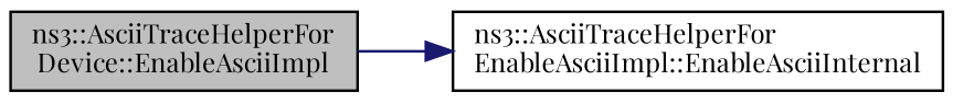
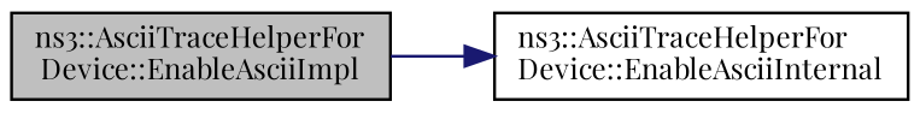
  digraph {
    rankdir=LR
    fontname="Playfair Display"
    node [color=black fontname="Playfair Display" fontsize=10 shape=record style=filled]
    n1 [fillcolor=grey75 fontcolor=black height=0.2 label="ns3::AsciiTraceHelperFor\lDevice::EnableAsciiImpl" width=0.4]
-   n2 [fillcolor=white height=0.2 label="ns3::AsciiTraceHelperFor\lEnableAsciiImpl::EnableAsciiInternal" width=0.4]
+   n2 [fillcolor=white height=0.2 label="ns3::AsciiTraceHelperFor\lDevice::EnableAsciiInternal" width=0.4]
    n1 -> n2 [color=midnightblue fontname="Playfair Display" fontsize=10 labelfontname=Helvetica labelfontsize=10 style=solid]
  }
